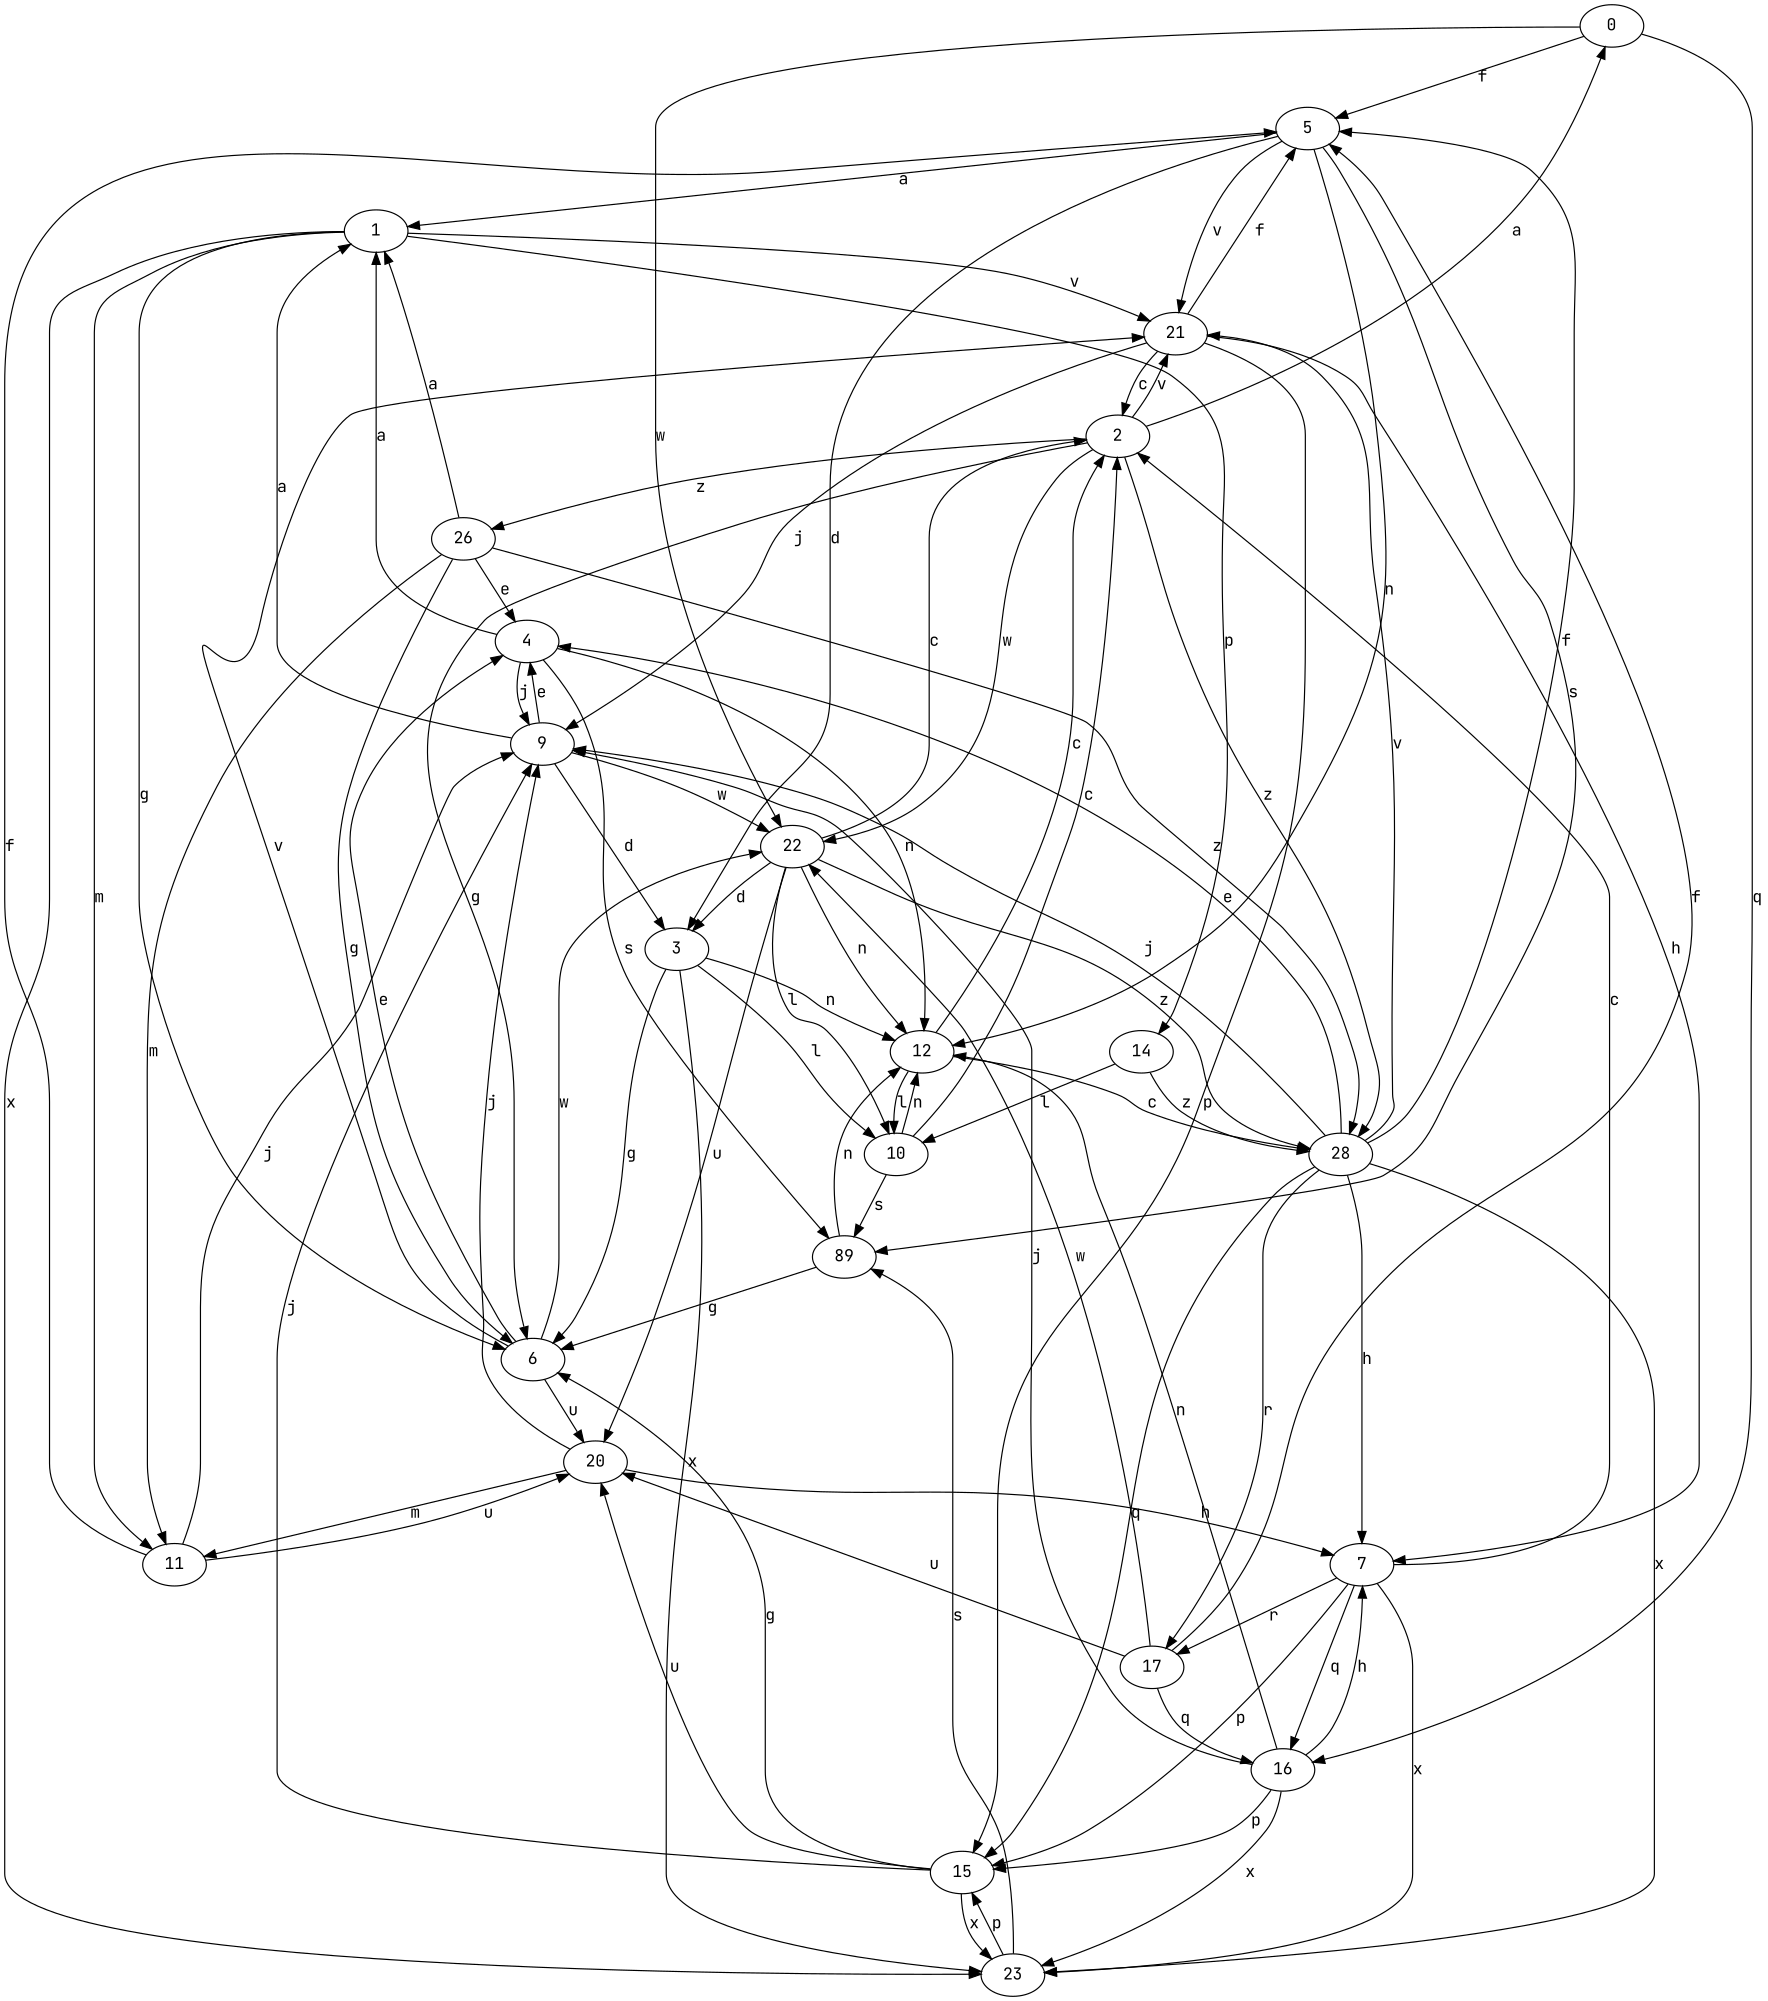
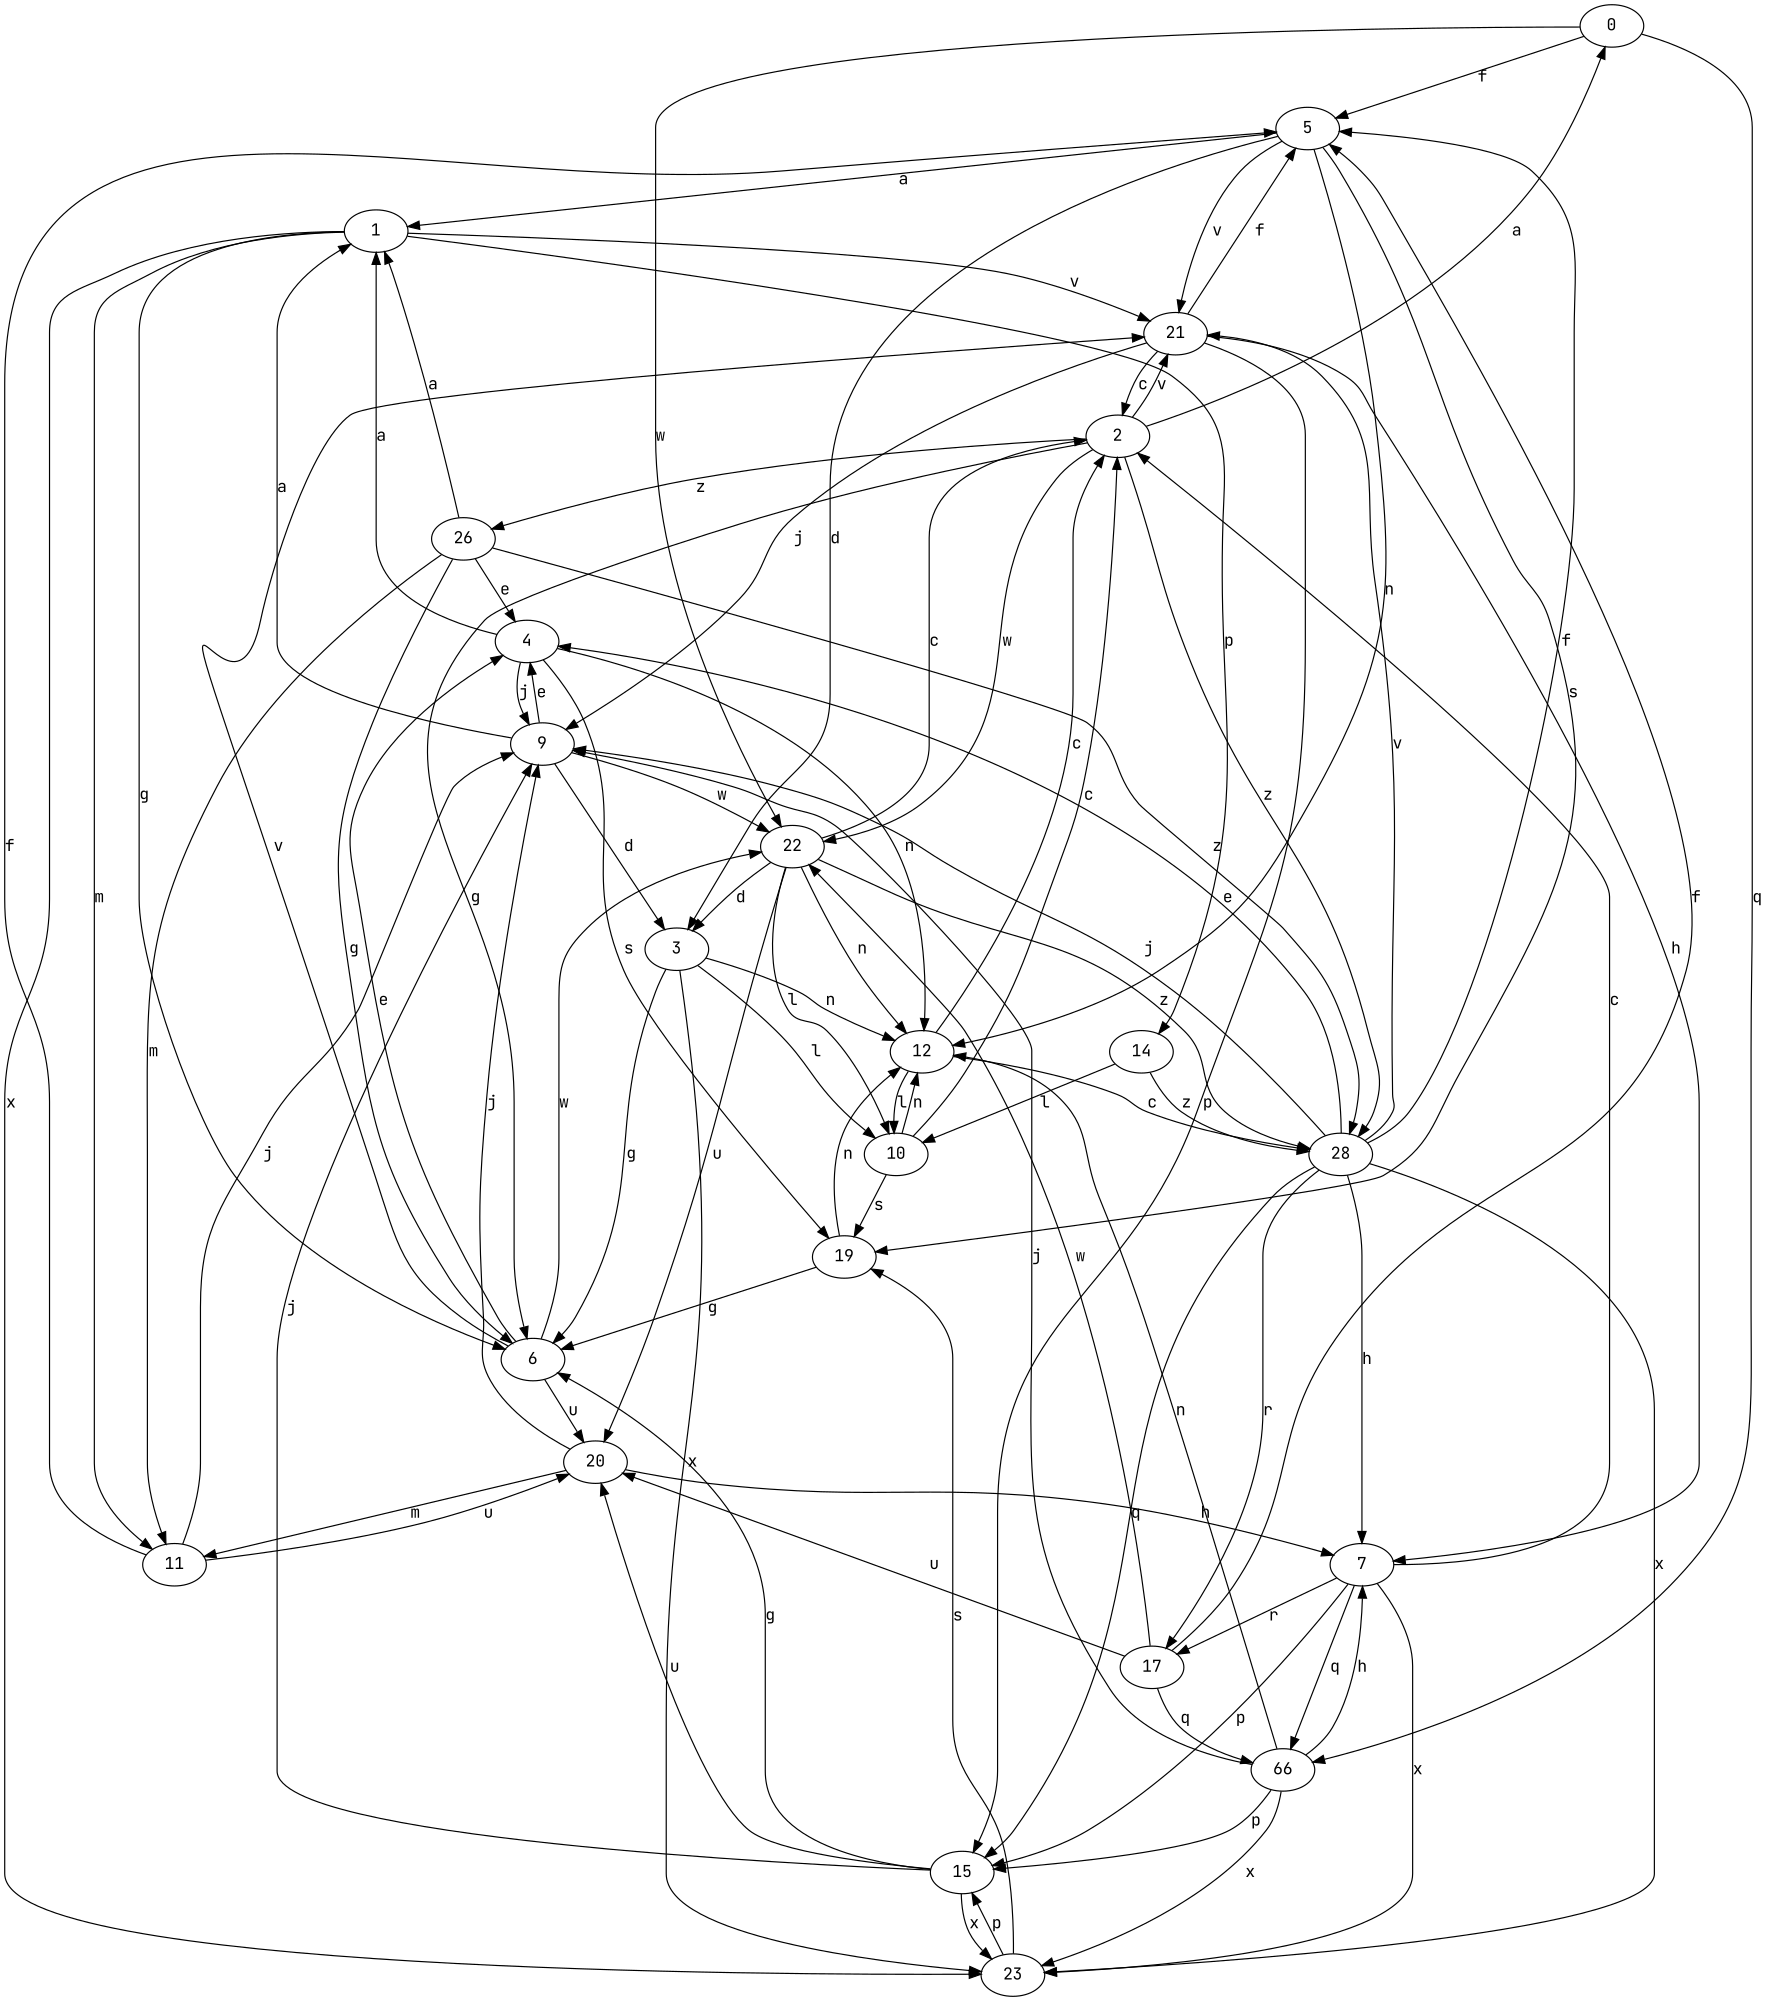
  strict digraph {
    fontname="JetBrains Mono"
    node [fontname="JetBrains Mono"]
    edge [fontname="JetBrains Mono"]
    0
    5
-   16
+   16 [label=66]
    22
    1
    21
    3
    12
-   19 [label=89]
+   19
    23
    9
    7
    15
    2
    28
    10
    20
    6
    11
    14
    4
    26
    17
    0 -> 5 [label=f]
    0 -> 16 [label=q]
    0 -> 22 [label=w]
    5 -> 1 [label=a]
    5 -> 21 [label=v]
    5 -> 3 [label=d]
    5 -> 12 [label=n]
    5 -> 19 [label=s]
    16 -> 12 [label=n]
    16 -> 23 [label=x]
    16 -> 9 [label=j]
    16 -> 7 [label=h]
    16 -> 15 [label=p]
    22 -> 3 [label=d]
    22 -> 12 [label=n]
    22 -> 2 [label=c]
    22 -> 28 [label=z]
    22 -> 10 [label=l]
    22 -> 20 [label=u]
    1 -> 21 [label=v]
    1 -> 23 [label=x]
    1 -> 6 [label=g]
    1 -> 11 [label=m]
    1 -> 14 [label=p]
    21 -> 5 [label=f]
    21 -> 9 [label=j]
    21 -> 7 [label=h]
    21 -> 15 [label=p]
    21 -> 2 [label=c]
    3 -> 12 [label=n]
    3 -> 23 [label=x]
    3 -> 10 [label=l]
    3 -> 6 [label=g]
    12 -> 2 [label=c]
    12 -> 28 [label=c]
    12 -> 10 [label=l]
    19 -> 12 [label=n]
    19 -> 6 [label=g]
    23 -> 19 [label=s]
    23 -> 15 [label=p]
    9 -> 22 [label=w]
    9 -> 1 [label=a]
    9 -> 3 [label=d]
    9 -> 4 [label=e]
    7 -> 16 [label=q]
    7 -> 23 [label=x]
    7 -> 15 [label=p]
    7 -> 2 [label=c]
    7 -> 17 [label=r]
    15 -> 23 [label=x]
    15 -> 9 [label=j]
    15 -> 20 [label=u]
    15 -> 6 [label=g]
    2 -> 0 [label=a]
    2 -> 22 [label=w]
    2 -> 21 [label=v]
    2 -> 28 [label=z]
    2 -> 6 [label=g]
    2 -> 26 [label=z]
    28 -> 5 [label=f]
    28 -> 21 [label=v]
    28 -> 23 [label=x]
    28 -> 9 [label=j]
    28 -> 7 [label=h]
    28 -> 15 [label=q]
    28 -> 4 [label=e]
    28 -> 17 [label=r]
    10 -> 12 [label=n]
    10 -> 19 [label=s]
    10 -> 2 [label=c]
    20 -> 9 [label=j]
    20 -> 7 [label=h]
    20 -> 11 [label=m]
    6 -> 22 [label=w]
    6 -> 21 [label=v]
    6 -> 20 [label=u]
    6 -> 4 [label=e]
    11 -> 5 [label=f]
    11 -> 9 [label=j]
    11 -> 20 [label=u]
    14 -> 28 [label=z]
    14 -> 10 [label=l]
    4 -> 1 [label=a]
    4 -> 12 [label=n]
    4 -> 19 [label=s]
    4 -> 9 [label=j]
    26 -> 1 [label=a]
    26 -> 28 [label=z]
    26 -> 6 [label=g]
    26 -> 11 [label=m]
    26 -> 4 [label=e]
    17 -> 5 [label=f]
    17 -> 16 [label=q]
    17 -> 22 [label=w]
    17 -> 20 [label=u]
  }
